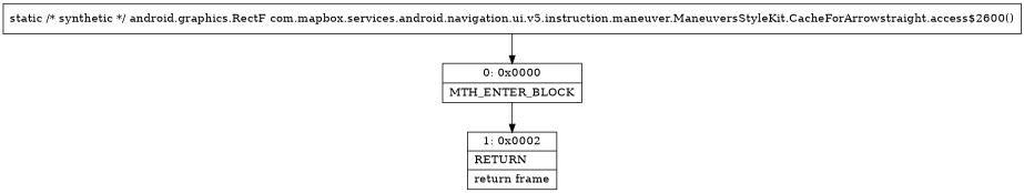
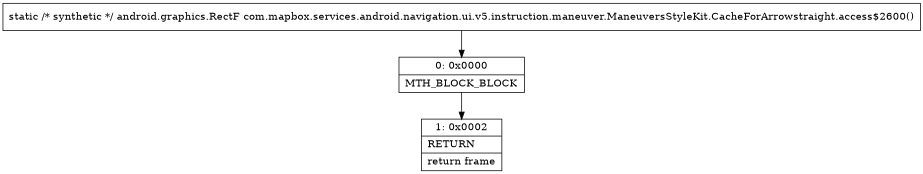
  digraph {
    node [shape=record]
-   n1 [label="{0\:\ 0x0000|MTH_ENTER_BLOCK\l}"]
+   n1 [label="{0\:\ 0x0000|MTH_BLOCK_BLOCK\l}"]
    n2 [label="{1\:\ 0x0002|RETURN\l|return frame\l}"]
    n3 [label="{static \/* synthetic *\/ android.graphics.RectF com.mapbox.services.android.navigation.ui.v5.instruction.maneuver.ManeuversStyleKit.CacheForArrowstraight.access$2600() }"]
    n1 -> n2
    n3 -> n1
  }
